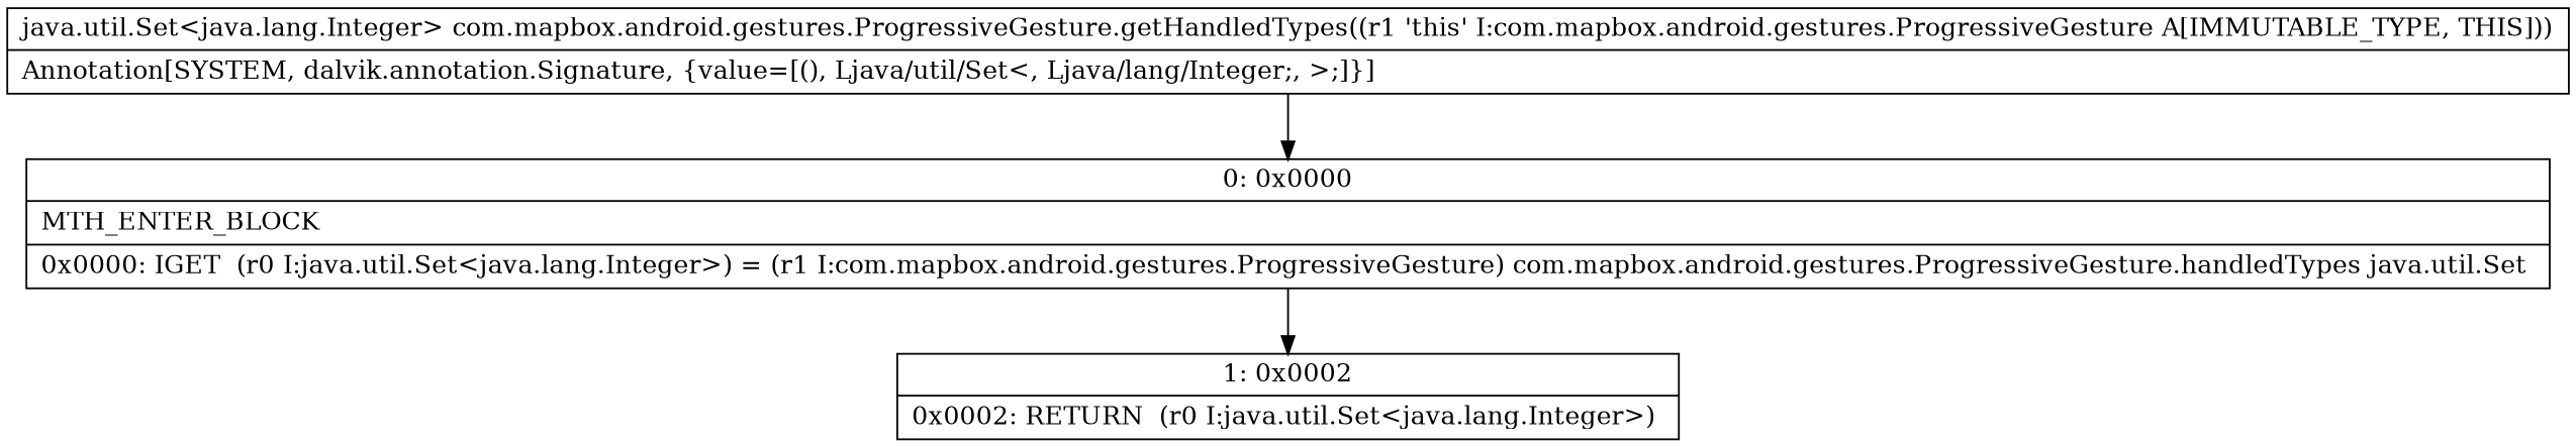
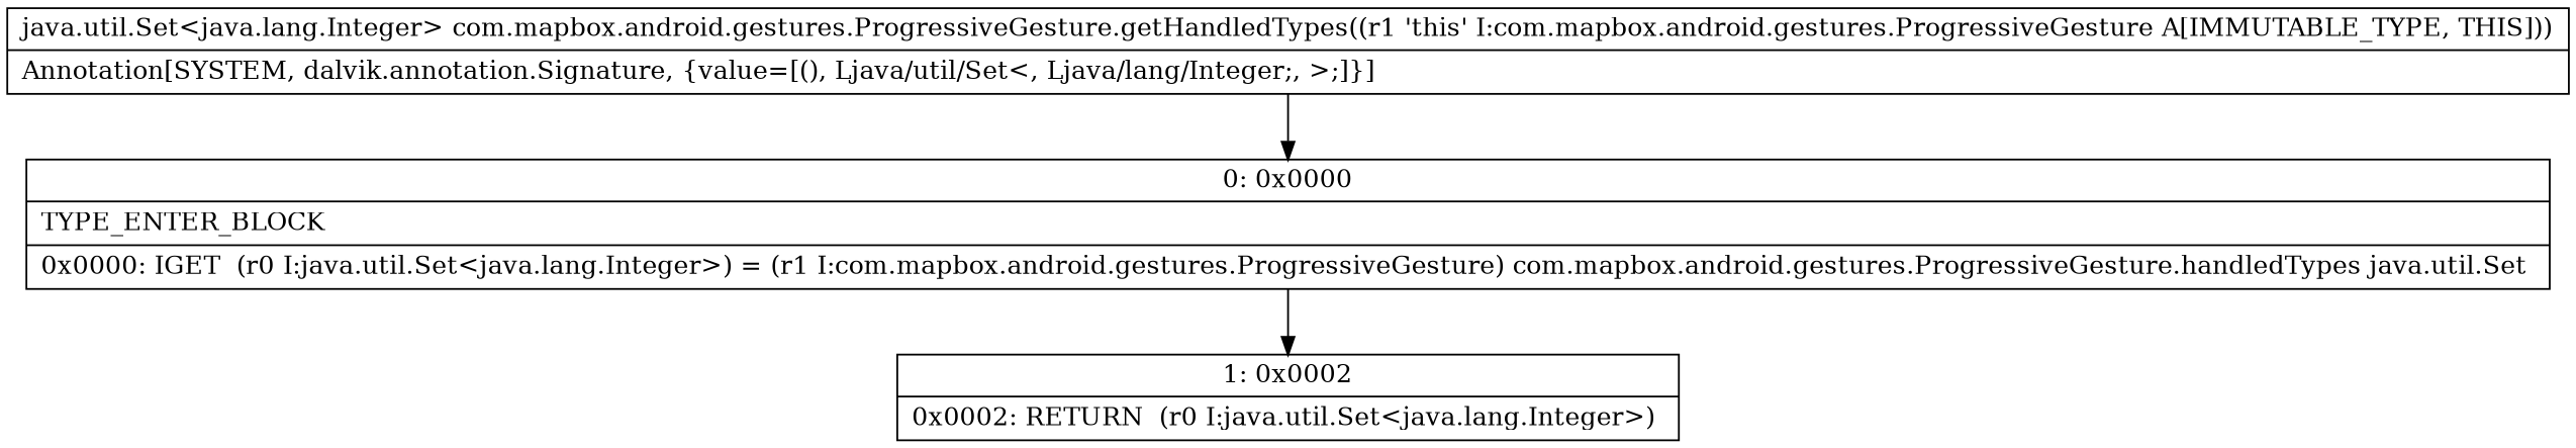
  digraph {
    node [shape=record]
-   n1 [label="{0\:\ 0x0000|MTH_ENTER_BLOCK\l|0x0000: IGET  (r0 I:java.util.Set\<java.lang.Integer\>) = (r1 I:com.mapbox.android.gestures.ProgressiveGesture) com.mapbox.android.gestures.ProgressiveGesture.handledTypes java.util.Set \l}"]
+   n1 [label="{0\:\ 0x0000|TYPE_ENTER_BLOCK\l|0x0000: IGET  (r0 I:java.util.Set\<java.lang.Integer\>) = (r1 I:com.mapbox.android.gestures.ProgressiveGesture) com.mapbox.android.gestures.ProgressiveGesture.handledTypes java.util.Set \l}"]
    n2 [label="{1\:\ 0x0002|0x0002: RETURN  (r0 I:java.util.Set\<java.lang.Integer\>) \l}"]
    n3 [label="{java.util.Set\<java.lang.Integer\> com.mapbox.android.gestures.ProgressiveGesture.getHandledTypes((r1 'this' I:com.mapbox.android.gestures.ProgressiveGesture A[IMMUTABLE_TYPE, THIS]))  | Annotation[SYSTEM, dalvik.annotation.Signature, \{value=[(), Ljava\/util\/Set\<, Ljava\/lang\/Integer;, \>;]\}]\l}"]
    n1 -> n2
    n3 -> n1
  }
